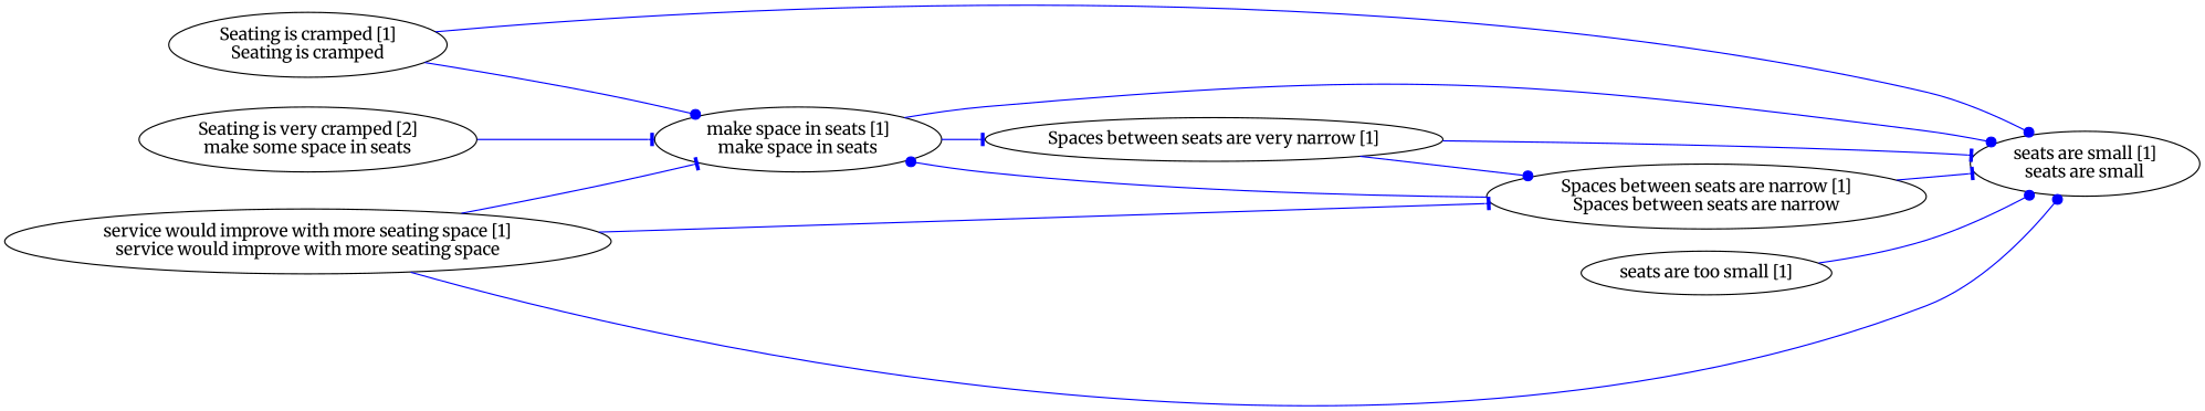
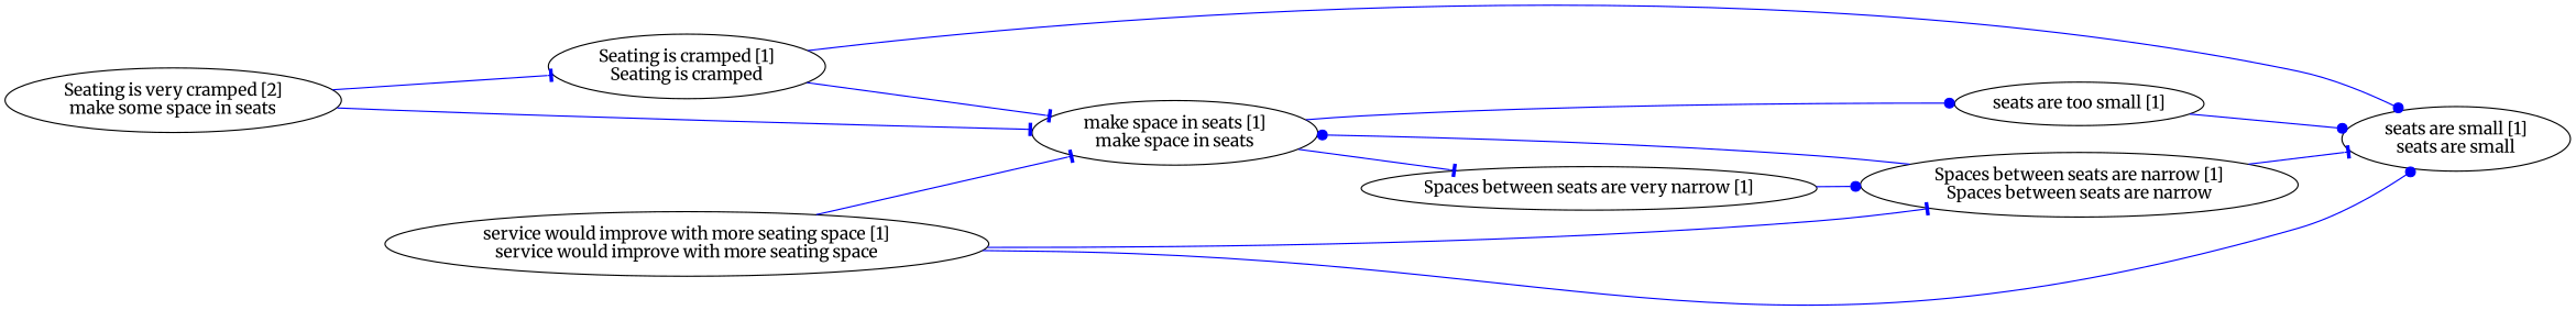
  digraph {
    fontname=Merriweather
    rankdir=LR
    node [fontname=Merriweather]
    edge [arrowhead=tee color=blue fontname=Merriweather]
    "Seating is very cramped [2]\nmake some space in seats"
    "Seating is cramped [1]\nSeating is cramped"
    "make space in seats [1]\nmake space in seats"
    "seats are small [1]\nseats are small"
    "Spaces between seats are very narrow [1]"
    "Spaces between seats are narrow [1]\nSpaces between seats are narrow"
    "seats are too small [1]"
    "service would improve with more seating space [1]\nservice would improve with more seating space"
+   "Seating is very cramped [2]\nmake some space in seats" -> "Seating is cramped [1]\nSeating is cramped"
    "Seating is very cramped [2]\nmake some space in seats" -> "make space in seats [1]\nmake space in seats"
-   "Seating is cramped [1]\nSeating is cramped" -> "make space in seats [1]\nmake space in seats" [arrowhead=dot]
+   "Seating is cramped [1]\nSeating is cramped" -> "make space in seats [1]\nmake space in seats"
    "Seating is cramped [1]\nSeating is cramped" -> "seats are small [1]\nseats are small" [arrowhead=dot]
-   "make space in seats [1]\nmake space in seats" -> "seats are small [1]\nseats are small" [arrowhead=dot]
+   "make space in seats [1]\nmake space in seats" -> "seats are too small [1]" [arrowhead=dot]
    "make space in seats [1]\nmake space in seats" -> "Spaces between seats are very narrow [1]"
-   "Spaces between seats are very narrow [1]" -> "seats are small [1]\nseats are small"
    "Spaces between seats are very narrow [1]" -> "Spaces between seats are narrow [1]\nSpaces between seats are narrow" [arrowhead=dot]
    "Spaces between seats are narrow [1]\nSpaces between seats are narrow" -> "make space in seats [1]\nmake space in seats" [arrowhead=dot]
    "Spaces between seats are narrow [1]\nSpaces between seats are narrow" -> "seats are small [1]\nseats are small"
    "seats are too small [1]" -> "seats are small [1]\nseats are small" [arrowhead=dot]
    "service would improve with more seating space [1]\nservice would improve with more seating space" -> "make space in seats [1]\nmake space in seats"
    "service would improve with more seating space [1]\nservice would improve with more seating space" -> "seats are small [1]\nseats are small" [arrowhead=dot]
    "service would improve with more seating space [1]\nservice would improve with more seating space" -> "Spaces between seats are narrow [1]\nSpaces between seats are narrow"
  }
